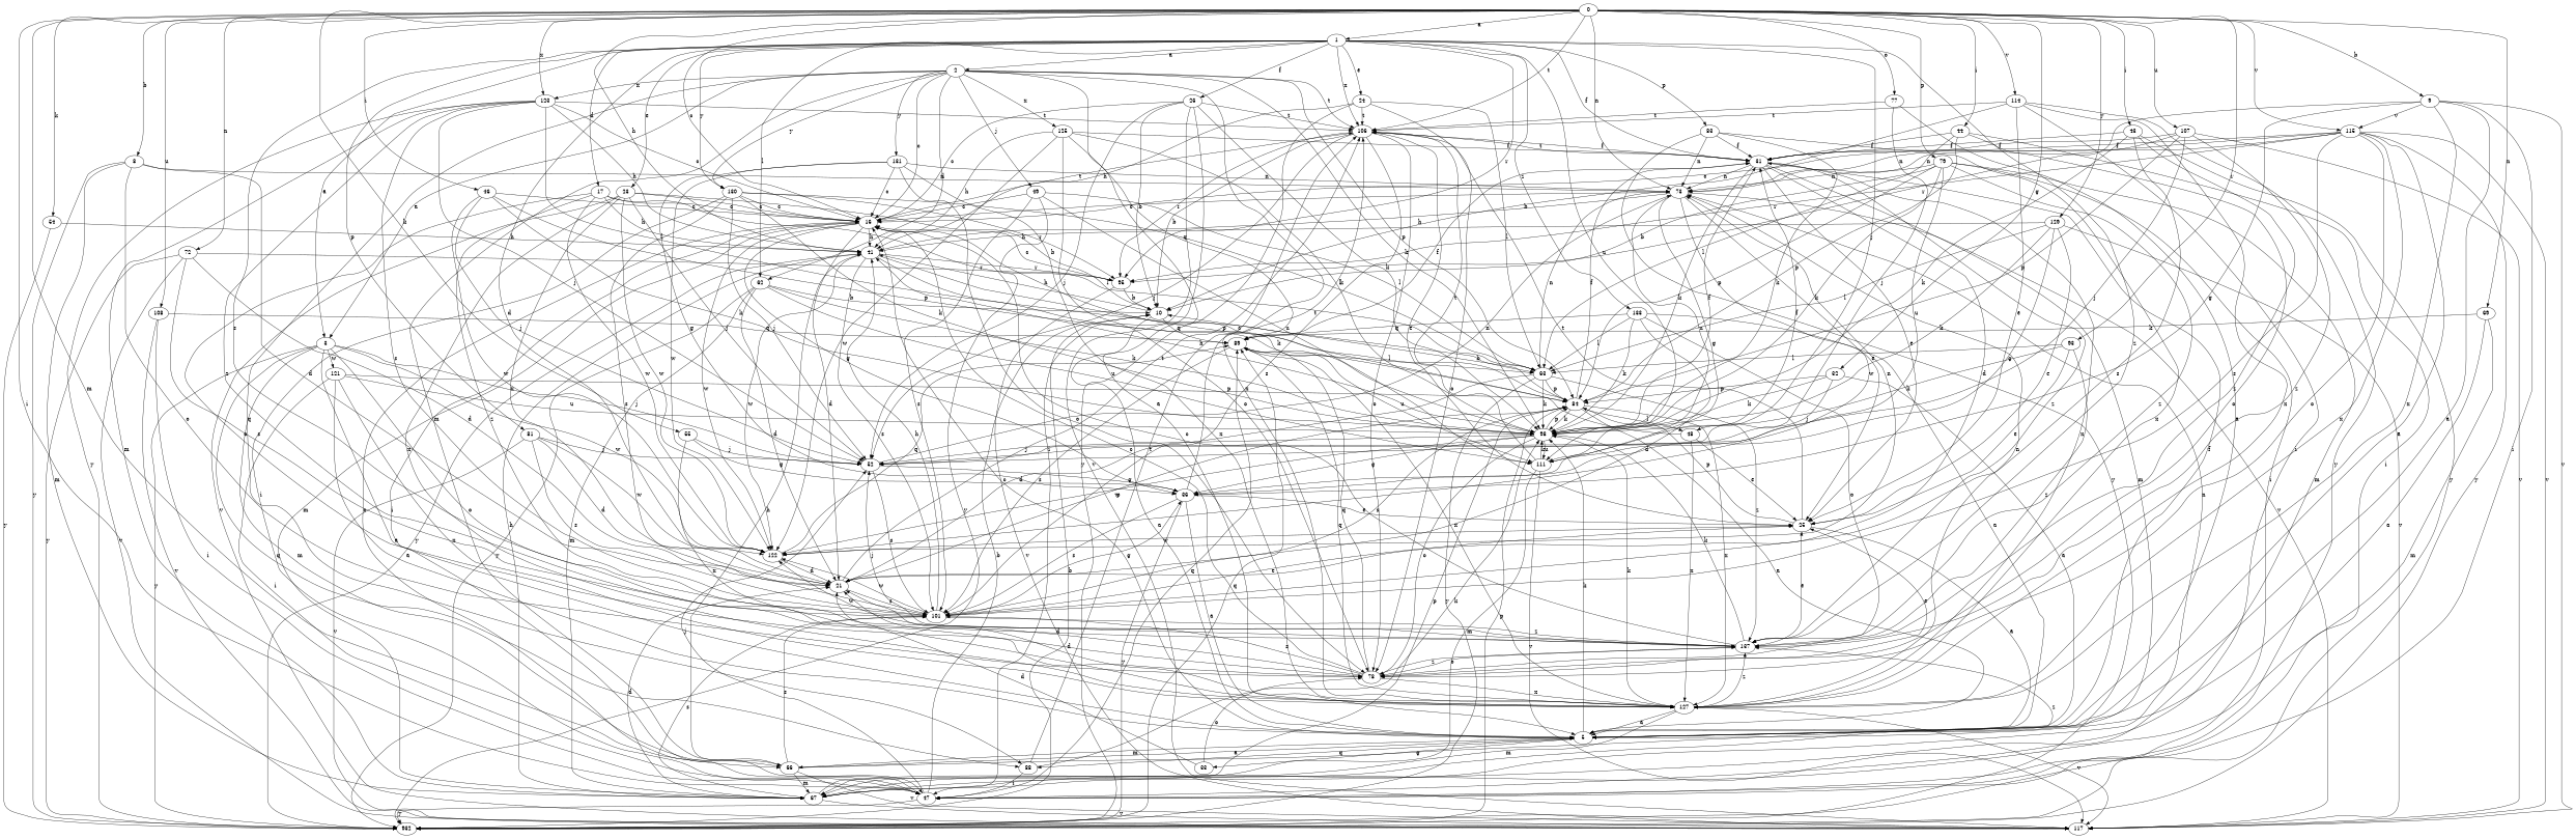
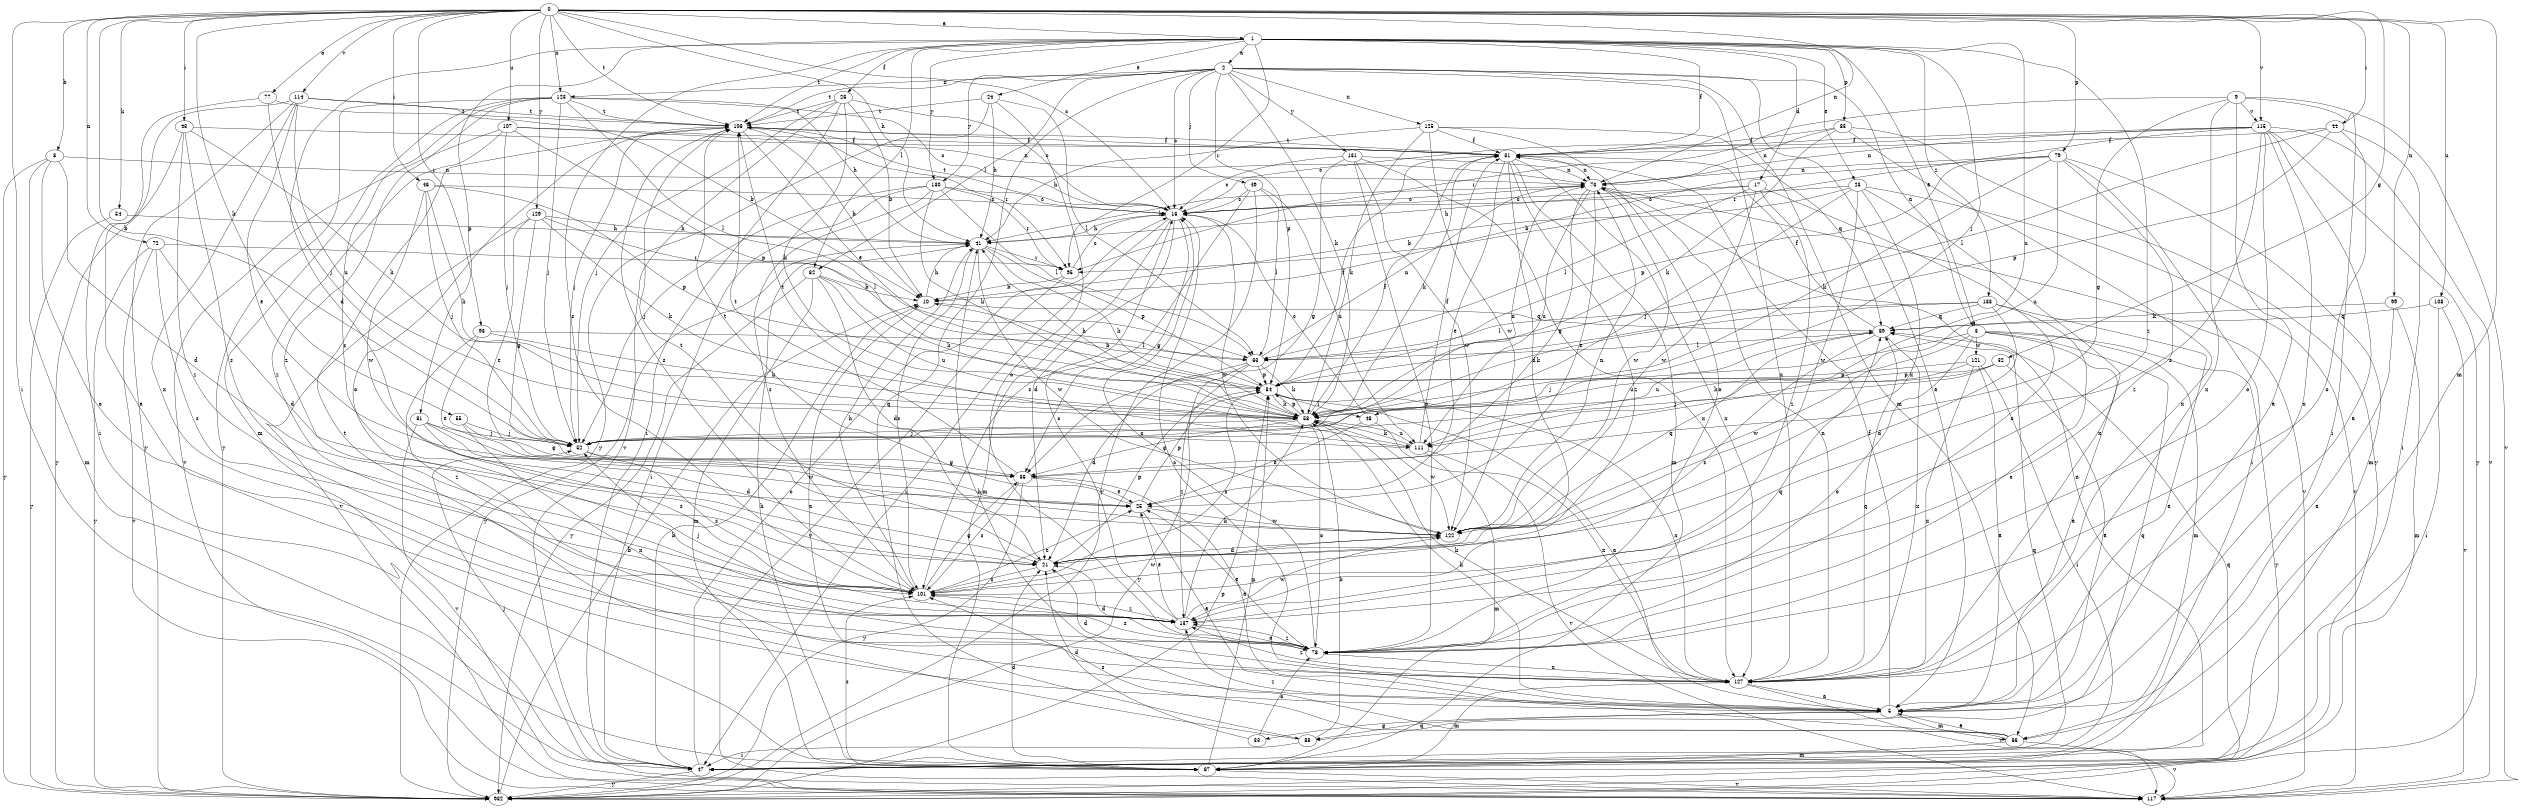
  strict digraph {
    0
    1
    8
    9
    16
    32
    41
    43
    44
    46
    47
    54
    55
    66
-   69
+   69 [label=99]
    72
    73
    77
    79
    93
    106
    107
    108
    114
    115
    123
    129
    2
    3
    17
    21
    23
    24
    26
    31
    48
    62
    81
    83
    95
    101
    111
    130
    133
    137
    78
    n47 [label=932]
    67
    5
    127
    36
    117
    122
-   58 [label=98]
+   58
    84
    52
    63
    10
    89
    25
    49
    88
    125
    131
    121
    33
    0 -> 1 [label=a]
    0 -> 8 [label=b]
-   0 -> 9 [label=b]
+   0 -> 52 [label=b]
    0 -> 16 [label=c]
    0 -> 32 [label=g]
    0 -> 41 [label=h]
    0 -> 43 [label=i]
    0 -> 44 [label=i]
    0 -> 46 [label=i]
    0 -> 47 [label=i]
    0 -> 54 [label=k]
    0 -> 55 [label=k]
    0 -> 66 [label=m]
    0 -> 69 [label=n]
    0 -> 72 [label=n]
    0 -> 73 [label=n]
    0 -> 77 [label=o]
    0 -> 79 [label=p]
    0 -> 93 [label=r]
    0 -> 106 [label=t]
    0 -> 107 [label=u]
    0 -> 108 [label=u]
    0 -> 114 [label=v]
    0 -> 115 [label=v]
    0 -> 123 [label=x]
    0 -> 129 [label=y]
-   1 -> 106 [label=x]
+   1 -> 106 [label=t]
    1 -> 2 [label=a]
    1 -> 3 [label=a]
    1 -> 17 [label=d]
    1 -> 21 [label=d]
    1 -> 23 [label=e]
    1 -> 24 [label=e]
    1 -> 26 [label=f]
    1 -> 31 [label=f]
    1 -> 48 [label=j]
    1 -> 62 [label=l]
    1 -> 81 [label=p]
    1 -> 83 [label=p]
    1 -> 95 [label=r]
    1 -> 101 [label=s]
    1 -> 111 [label=u]
    1 -> 130 [label=y]
    1 -> 133 [label=z]
    1 -> 137 [label=z]
    8 -> 73 [label=n]
    8 -> 21 [label=d]
    8 -> 78 [label=o]
    8 -> n47 [label=y]
    8 -> 67 [label=m]
    9 -> 47 [label=i]
    9 -> 115 [label=v]
    9 -> 95 [label=r]
    9 -> 5 [label=a]
    9 -> 127 [label=x]
    9 -> 36 [label=g]
    9 -> 117 [label=v]
    16 -> 41 [label=h]
    16 -> 47 [label=i]
    16 -> 106 [label=t]
    16 -> 21 [label=d]
    16 -> 67 [label=m]
    16 -> 36 [label=g]
    16 -> 122 [label=w]
    32 -> 5 [label=a]
    32 -> 58 [label=k]
    32 -> 84 [label=p]
    32 -> 52 [label=j]
    41 -> 95 [label=r]
    41 -> 101 [label=s]
    41 -> n47 [label=y]
    41 -> 122 [label=w]
    41 -> 58 [label=k]
    41 -> 84 [label=p]
    43 -> 31 [label=f]
    43 -> 101 [label=s]
    43 -> 137 [label=z]
    43 -> n47 [label=y]
    43 -> 58 [label=k]
    44 -> 47 [label=i]
    44 -> 31 [label=f]
    44 -> 78 [label=o]
    44 -> 84 [label=p]
    44 -> 63 [label=l]
    46 -> 16 [label=c]
    46 -> 122 [label=w]
    46 -> 58 [label=k]
    46 -> 84 [label=p]
    46 -> 52 [label=j]
    47 -> 16 [label=c]
    47 -> n47 [label=y]
    47 -> 52 [label=j]
    47 -> 10 [label=b]
    47 -> 89 [label=q]
    54 -> 41 [label=h]
    54 -> n47 [label=y]
    55 -> 127 [label=x]
    55 -> 36 [label=g]
    55 -> 52 [label=j]
    66 -> 41 [label=h]
    66 -> 101 [label=s]
    66 -> 137 [label=z]
    66 -> 67 [label=m]
    66 -> 5 [label=a]
    66 -> 117 [label=v]
    69 -> 67 [label=m]
    69 -> 5 [label=a]
    69 -> 89 [label=k]
    72 -> 21 [label=d]
    72 -> 95 [label=r]
    72 -> 101 [label=s]
    72 -> n47 [label=y]
    72 -> 117 [label=v]
    73 -> 16 [label=c]
    73 -> 41 [label=h]
    73 -> 111 [label=u]
    73 -> 36 [label=g]
    73 -> 117 [label=v]
    73 -> 122 [label=w]
    73 -> 25 [label=e]
    77 -> 106 [label=t]
    77 -> 5 [label=a]
    77 -> 52 [label=j]
    79 -> 47 [label=i]
    79 -> 73 [label=n]
    79 -> 111 [label=u]
    79 -> 137 [label=z]
    79 -> 67 [label=m]
    79 -> 58 [label=k]
    79 -> 84 [label=p]
    79 -> 10 [label=b]
    93 -> 137 [label=z]
    93 -> 58 [label=k]
    93 -> 63 [label=l]
    93 -> 25 [label=e]
    106 -> 31 [label=f]
    106 -> 95 [label=r]
    106 -> 101 [label=s]
    106 -> 78 [label=o]
    106 -> 52 [label=j]
    106 -> 10 [label=b]
-   106 -> 25 [label=e]
+   106 -> 84 [label=e]
    107 -> 73 [label=n]
    107 -> 31 [label=f]
    107 -> 137 [label=z]
    107 -> 117 [label=v]
    107 -> 84 [label=p]
    107 -> 52 [label=j]
    108 -> 47 [label=i]
    108 -> 117 [label=v]
    108 -> 89 [label=q]
    114 -> 47 [label=i]
    114 -> 106 [label=t]
+   114 -> 111 [label=u]
    114 -> n47 [label=y]
    114 -> 127 [label=x]
    114 -> 10 [label=b]
    114 -> 25 [label=e]
    115 -> 16 [label=c]
    115 -> 73 [label=n]
    115 -> 31 [label=f]
    115 -> 95 [label=r]
    115 -> 101 [label=s]
    115 -> 78 [label=o]
    115 -> n47 [label=y]
    115 -> 5 [label=a]
    115 -> 127 [label=x]
    115 -> 117 [label=v]
    123 -> 16 [label=c]
    123 -> 41 [label=h]
    123 -> 106 [label=t]
    123 -> 101 [label=s]
    123 -> 137 [label=z]
    123 -> n47 [label=y]
    123 -> 67 [label=m]
    123 -> 52 [label=j]
    123 -> 63 [label=l]
    129 -> 41 [label=h]
    129 -> 36 [label=g]
    129 -> 117 [label=v]
    129 -> 58 [label=k]
    129 -> 63 [label=l]
    129 -> 25 [label=e]
    2 -> 16 [label=c]
    2 -> 66 [label=m]
    2 -> 106 [label=t]
    2 -> 123 [label=x]
    2 -> 3 [label=a]
    2 -> 62 [label=l]
    2 -> 130 [label=y]
    2 -> 5 [label=a]
    2 -> 127 [label=x]
    2 -> 58 [label=k]
    2 -> 84 [label=p]
    2 -> 49 [label=j]
    2 -> 88 [label=q]
    2 -> 125 [label=x]
    2 -> 131 [label=y]
    3 -> 66 [label=m]
    3 -> 78 [label=o]
    3 -> n47 [label=y]
    3 -> 5 [label=a]
    3 -> 122 [label=w]
    3 -> 52 [label=j]
    3 -> 88 [label=q]
    3 -> 121 [label=w]
    17 -> 16 [label=c]
    17 -> 41 [label=h]
    17 -> 137 [label=z]
    17 -> 78 [label=o]
    17 -> 122 [label=w]
    17 -> 63 [label=l]
    21 -> 106 [label=t]
    21 -> 101 [label=s]
    21 -> 84 [label=p]
    23 -> 16 [label=c]
    23 -> 21 [label=x]
    23 -> 127 [label=x]
    23 -> 117 [label=v]
    23 -> 122 [label=w]
    23 -> 52 [label=j]
    23 -> 10 [label=b]
    24 -> 41 [label=h]
    24 -> 106 [label=t]
    24 -> 78 [label=o]
    24 -> n47 [label=y]
    24 -> 63 [label=l]
    26 -> 16 [label=c]
    26 -> 47 [label=i]
    26 -> 106 [label=t]
    26 -> 117 [label=v]
    26 -> 58 [label=k]
    26 -> 52 [label=j]
    26 -> 10 [label=b]
    31 -> 73 [label=n]
    31 -> 106 [label=t]
    31 -> 21 [label=d]
    31 -> 137 [label=z]
    31 -> 67 [label=m]
    31 -> 127 [label=x]
    31 -> 58 [label=k]
    31 -> 25 [label=e]
    48 -> 16 [label=c]
    48 -> 127 [label=x]
    48 -> 25 [label=e]
    62 -> 21 [label=d]
    62 -> 111 [label=u]
    62 -> n47 [label=y]
    62 -> 67 [label=m]
    62 -> 58 [label=k]
    62 -> 10 [label=b]
    81 -> 21 [label=d]
    81 -> 101 [label=s]
    81 -> 117 [label=v]
    81 -> 122 [label=w]
    81 -> 52 [label=j]
    83 -> 73 [label=n]
    83 -> 31 [label=f]
    83 -> n47 [label=y]
    83 -> 127 [label=x]
    83 -> 58 [label=k]
    95 -> 16 [label=c]
    95 -> 117 [label=v]
    95 -> 10 [label=b]
    101 -> 41 [label=h]
    101 -> 137 [label=z]
    101 -> 36 [label=g]
    101 -> 122 [label=w]
    101 -> 25 [label=e]
    111 -> 106 [label=t]
    111 -> 31 [label=f]
    111 -> 67 [label=m]
    111 -> 117 [label=v]
    111 -> 58 [label=k]
    130 -> 16 [label=c]
    130 -> 47 [label=i]
    130 -> 95 [label=r]
    130 -> 101 [label=s]
    130 -> 58 [label=k]
    130 -> 52 [label=j]
    130 -> 63 [label=l]
    133 -> 21 [label=d]
    133 -> 78 [label=o]
    133 -> 5 [label=a]
    133 -> 58 [label=k]
    133 -> 63 [label=l]
    133 -> 89 [label=q]
    137 -> 16 [label=c]
    137 -> 78 [label=o]
    137 -> 122 [label=w]
    137 -> 58 [label=k]
    137 -> 52 [label=j]
    137 -> 25 [label=e]
    78 -> 16 [label=c]
    78 -> 21 [label=d]
    78 -> 101 [label=s]
    78 -> 137 [label=z]
    78 -> 127 [label=x]
    78 -> 89 [label=q]
    78 -> 25 [label=e]
    n47 -> 84 [label=p]
    n47 -> 10 [label=b]
    n47 -> 89 [label=q]
    67 -> 41 [label=h]
    67 -> 73 [label=n]
    67 -> 21 [label=d]
    67 -> 101 [label=s]
    67 -> 117 [label=v]
    67 -> 84 [label=p]
    5 -> 16 [label=c]
    5 -> 66 [label=m]
    5 -> 31 [label=f]
    5 -> 58 [label=k]
    5 -> 88 [label=q]
    5 -> 33 [label=g]
    127 -> 73 [label=n]
    127 -> 21 [label=d]
    127 -> 137 [label=z]
    127 -> 67 [label=m]
    127 -> 5 [label=a]
    127 -> 117 [label=v]
    127 -> 58 [label=k]
    127 -> 89 [label=q]
    36 -> 106 [label=t]
    36 -> 101 [label=s]
    36 -> n47 [label=y]
    36 -> 5 [label=a]
    36 -> 25 [label=e]
    122 -> 73 [label=n]
    122 -> 21 [label=d]
    122 -> 89 [label=q]
    58 -> 41 [label=h]
    58 -> 31 [label=f]
    58 -> 111 [label=u]
    58 -> 78 [label=o]
    58 -> 36 [label=g]
    58 -> 122 [label=w]
    58 -> 84 [label=p]
    58 -> 52 [label=j]
    84 -> 31 [label=f]
    84 -> 48 [label=l]
    84 -> 101 [label=s]
    84 -> 5 [label=a]
    84 -> 127 [label=x]
    84 -> 58 [label=k]
    84 -> 10 [label=b]
    52 -> 73 [label=n]
    52 -> 101 [label=s]
    52 -> 36 [label=g]
    63 -> 73 [label=n]
    63 -> 21 [label=d]
    63 -> 137 [label=z]
    63 -> n47 [label=y]
    63 -> 58 [label=k]
    63 -> 84 [label=p]
    10 -> 41 [label=h]
    10 -> 5 [label=a]
    10 -> 89 [label=q]
    89 -> 31 [label=f]
    89 -> 101 [label=s]
    89 -> 111 [label=u]
    89 -> 127 [label=x]
    89 -> 63 [label=l]
    25 -> 106 [label=t]
    25 -> 5 [label=a]
    25 -> 122 [label=w]
    25 -> 84 [label=p]
    49 -> 16 [label=c]
    49 -> 101 [label=s]
    49 -> 111 [label=u]
    49 -> n47 [label=y]
    49 -> 63 [label=l]
    88 -> 47 [label=i]
    88 -> 106 [label=t]
    88 -> 58 [label=k]
    125 -> 41 [label=h]
    125 -> 31 [label=f]
    125 -> 78 [label=o]
    125 -> 122 [label=w]
    125 -> 58 [label=k]
    125 -> 89 [label=q]
    131 -> 16 [label=c]
    131 -> 73 [label=n]
    131 -> 78 [label=o]
    131 -> 127 [label=x]
    131 -> 36 [label=g]
    131 -> 122 [label=w]
    121 -> 47 [label=i]
    121 -> 5 [label=a]
    121 -> 127 [label=x]
    121 -> 58 [label=u]
    121 -> 84 [label=p]
    33 -> 21 [label=d]
    33 -> 78 [label=o]
  }
